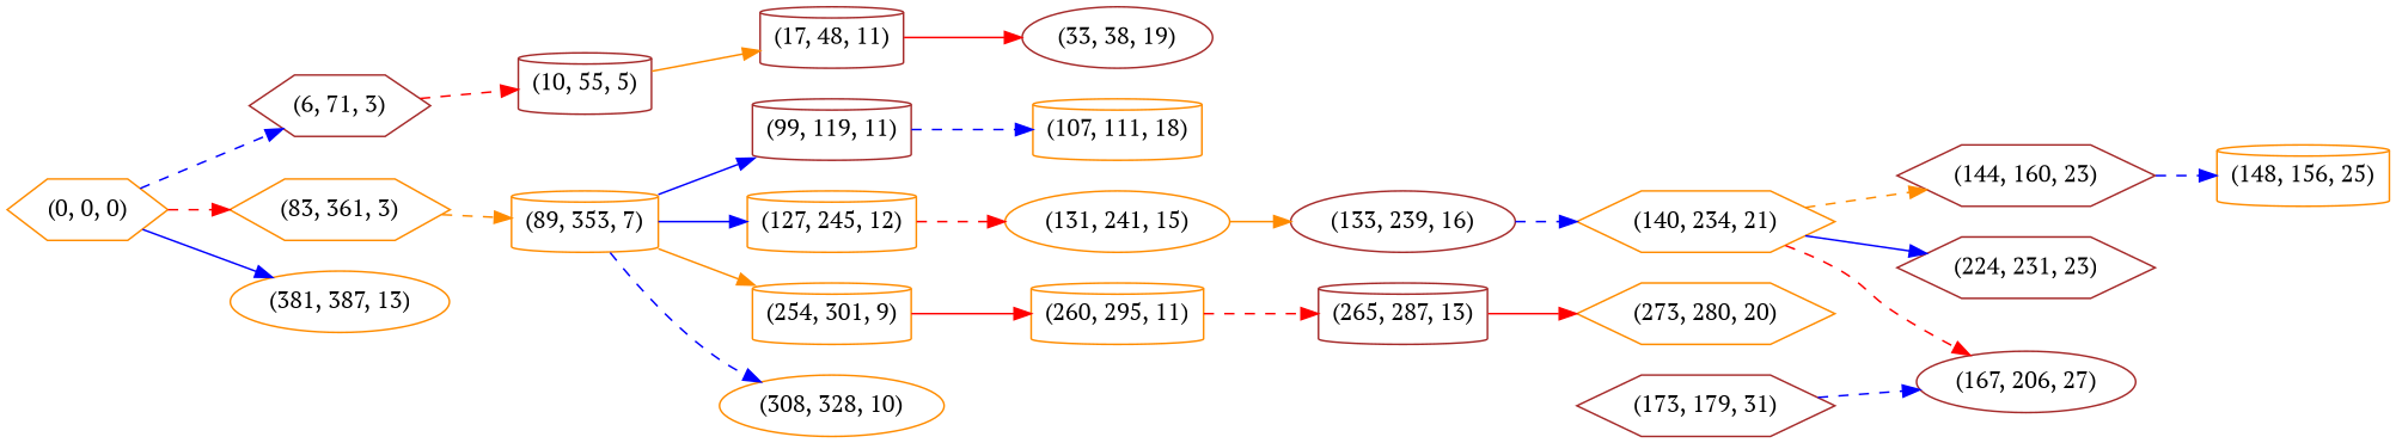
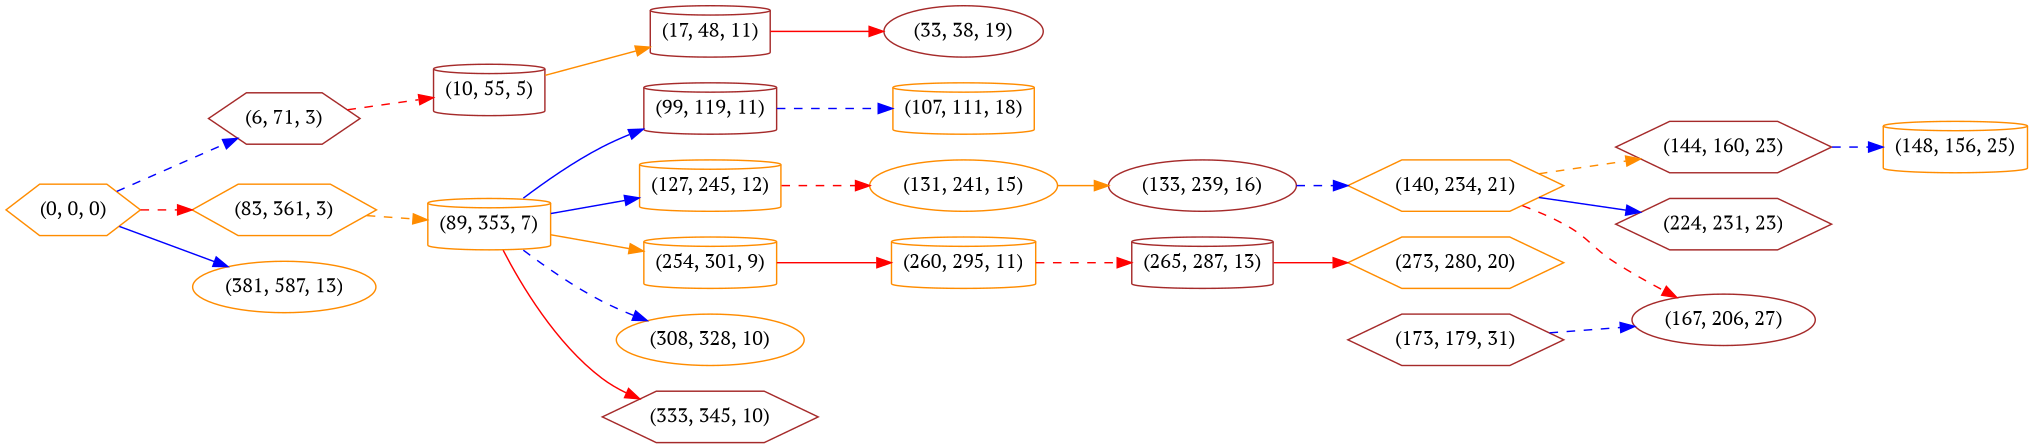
  digraph {
    fontname="PT Serif"
    rankdir=LR
    node [color=darkorange fontname="PT Serif" shape=cylinder]
    edge [color=blue fontname="PT Serif" style=dashed]
    "(0, 0, 0)" [shape=hexagon]
    "(6, 71, 3)" [color=brown shape=hexagon]
    "(83, 361, 3)" [shape=hexagon]
-   "(381, 387, 13)" [shape=ellipse]
+   "(381, 387, 13)" [shape=ellipse label="(381, 587, 13)"]
    "(10, 55, 5)" [color=brown]
    "(89, 353, 7)"
    "(17, 48, 11)" [color=brown]
    "(33, 38, 19)" [color=brown shape=ellipse]
    "(99, 119, 11)" [color=brown]
    "(127, 245, 12)"
    "(254, 301, 9)"
    "(308, 328, 10)" [shape=ellipse]
+   "(333, 345, 10)" [color=brown shape=hexagon]
    "(107, 111, 18)"
    "(131, 241, 15)" [shape=ellipse]
    "(260, 295, 11)"
    "(133, 239, 16)" [color=brown shape=ellipse]
    "(140, 234, 21)" [shape=hexagon]
    "(144, 160, 23)" [color=brown shape=hexagon]
    "(167, 206, 27)" [color=brown shape=ellipse]
    "(224, 231, 23)" [color=brown shape=hexagon]
    "(148, 156, 25)"
    "(173, 179, 31)" [color=brown shape=hexagon]
    "(265, 287, 13)" [color=brown]
    "(273, 280, 20)" [shape=hexagon]
    "(0, 0, 0)" -> "(6, 71, 3)"
    "(0, 0, 0)" -> "(83, 361, 3)" [color=red]
    "(0, 0, 0)" -> "(381, 387, 13)" [style=solid]
    "(6, 71, 3)" -> "(10, 55, 5)" [color=red]
    "(83, 361, 3)" -> "(89, 353, 7)" [color=darkorange]
    "(10, 55, 5)" -> "(17, 48, 11)" [color=darkorange style=solid]
    "(89, 353, 7)" -> "(99, 119, 11)" [style=solid]
    "(89, 353, 7)" -> "(127, 245, 12)" [style=solid]
    "(89, 353, 7)" -> "(254, 301, 9)" [color=darkorange style=solid]
    "(89, 353, 7)" -> "(308, 328, 10)"
+   "(89, 353, 7)" -> "(333, 345, 10)" [color=red style=solid]
    "(17, 48, 11)" -> "(33, 38, 19)" [color=red style=solid]
    "(99, 119, 11)" -> "(107, 111, 18)"
    "(127, 245, 12)" -> "(131, 241, 15)" [color=red]
    "(254, 301, 9)" -> "(260, 295, 11)" [color=red style=solid]
    "(131, 241, 15)" -> "(133, 239, 16)" [color=darkorange style=solid]
    "(260, 295, 11)" -> "(265, 287, 13)" [color=red]
    "(133, 239, 16)" -> "(140, 234, 21)"
    "(140, 234, 21)" -> "(144, 160, 23)" [color=darkorange]
    "(140, 234, 21)" -> "(167, 206, 27)" [color=red]
    "(140, 234, 21)" -> "(224, 231, 23)" [style=solid]
    "(144, 160, 23)" -> "(148, 156, 25)"
    "(173, 179, 31)" -> "(167, 206, 27)"
    "(265, 287, 13)" -> "(273, 280, 20)" [color=red style=solid]
  }
